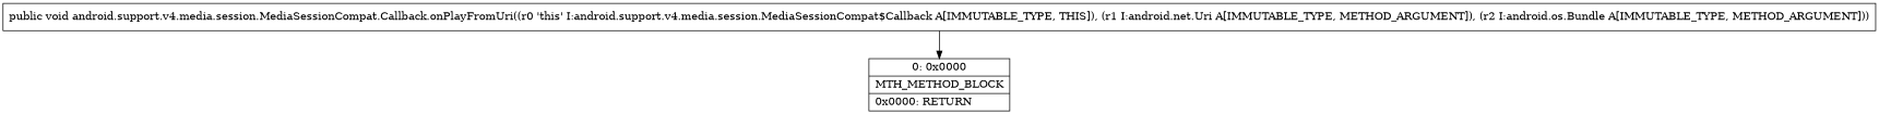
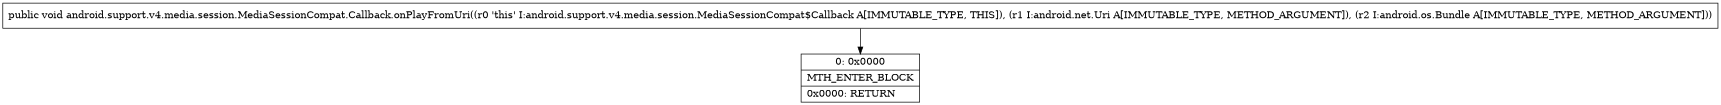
  digraph {
    node [shape=record]
-   n1 [label="{0\:\ 0x0000|MTH_METHOD_BLOCK\l|0x0000: RETURN   \l}"]
+   n1 [label="{0\:\ 0x0000|MTH_ENTER_BLOCK\l|0x0000: RETURN   \l}"]
    n2 [label="{public void android.support.v4.media.session.MediaSessionCompat.Callback.onPlayFromUri((r0 'this' I:android.support.v4.media.session.MediaSessionCompat$Callback A[IMMUTABLE_TYPE, THIS]), (r1 I:android.net.Uri A[IMMUTABLE_TYPE, METHOD_ARGUMENT]), (r2 I:android.os.Bundle A[IMMUTABLE_TYPE, METHOD_ARGUMENT])) }"]
    n2 -> n1
  }
